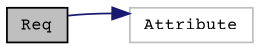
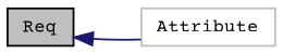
  digraph {
    rankdir=LR
    fontname="Courier Prime"
    node [fontname="Courier Prime" fontsize=10 shape=record style=filled]
    n1 [color=black fillcolor=grey75 fontcolor=black height=0.2 label=Req width=0.4]
    n2 [color=grey75 fillcolor=white height=0.2 label=Attribute width=0.4]
-   n2 -> n1 [color=midnightblue dir=back fontname="Courier Prime" fontsize=10 labelfontname=Helvetica labelfontsize=10 style=solid]
+   n1 -> n2 [color=midnightblue dir=back fontname="Courier Prime" fontsize=10 labelfontname=Helvetica labelfontsize=10 style=solid]
  }
